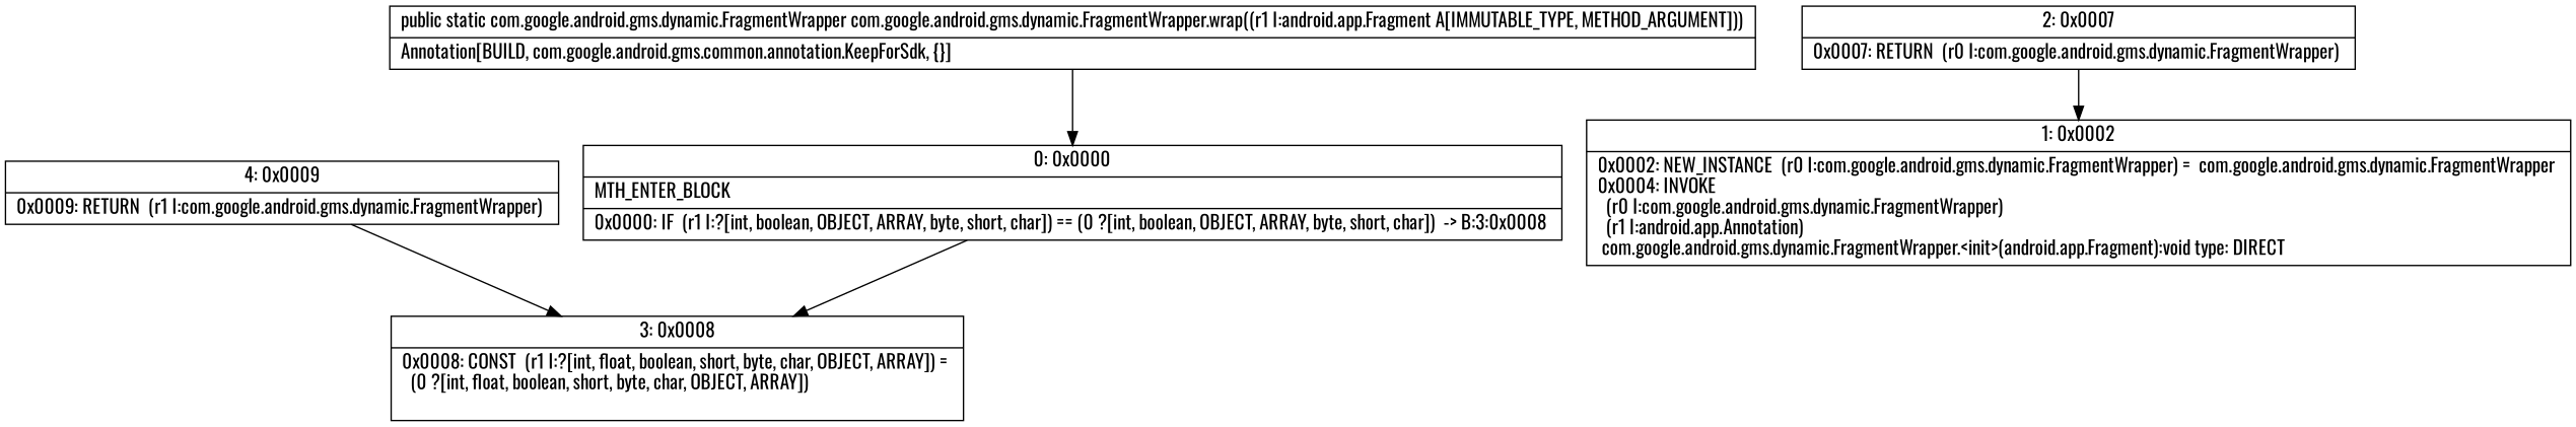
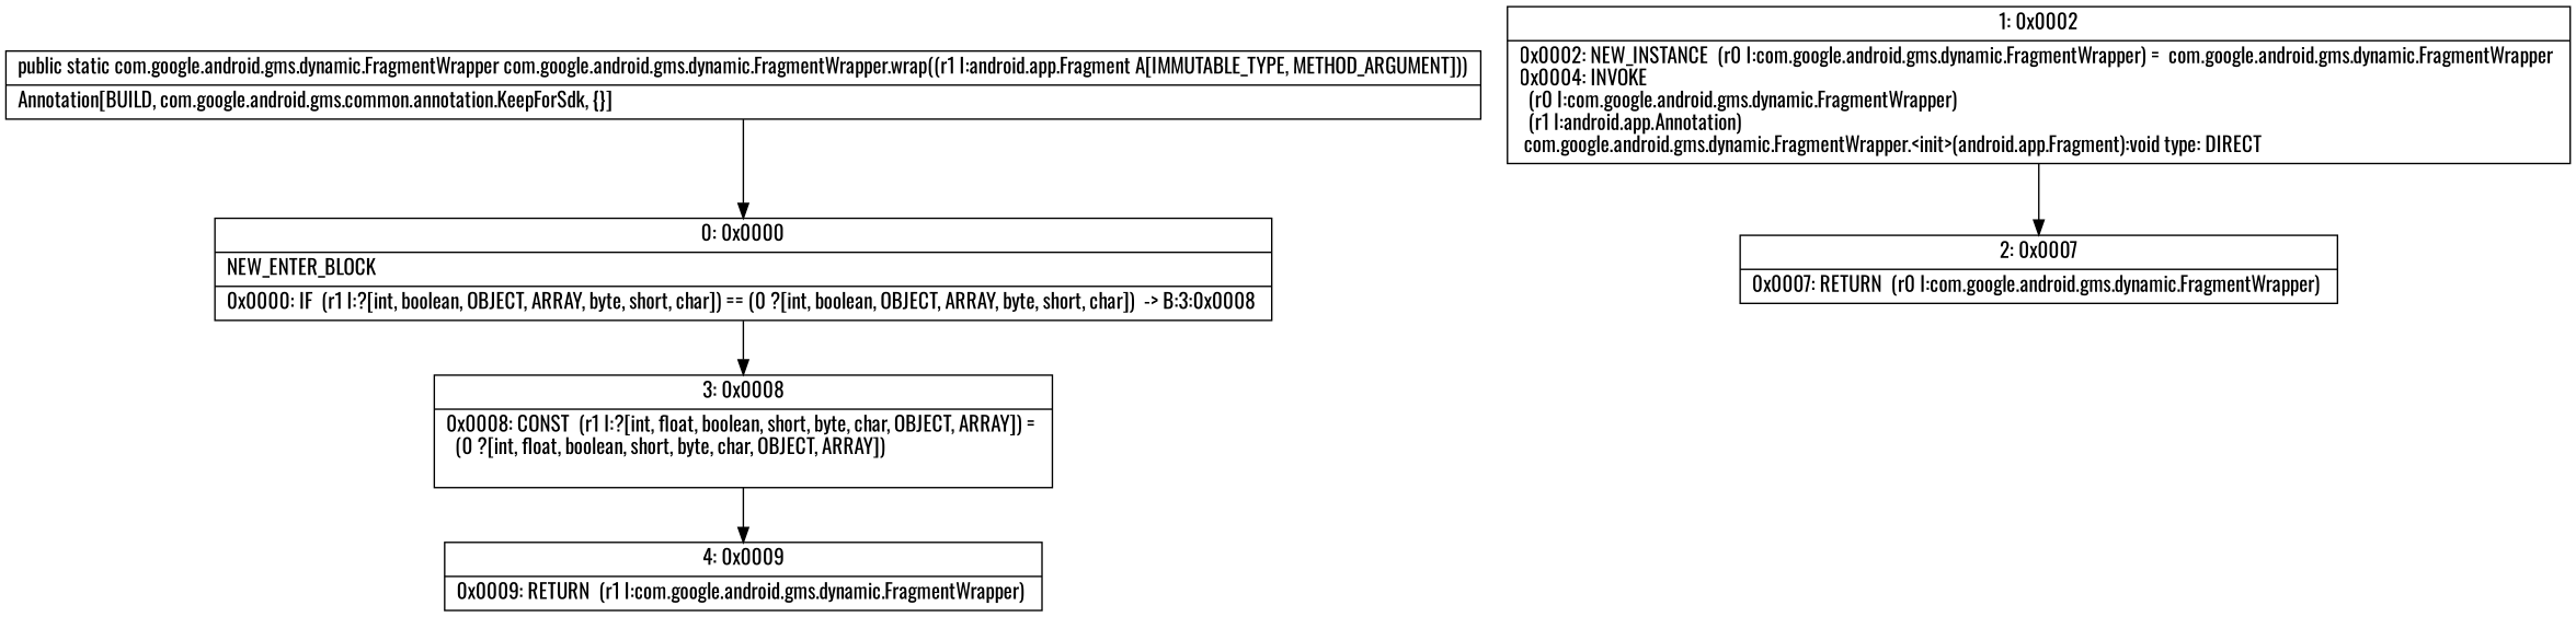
  digraph {
    fontname=Oswald
    node [fontname=Oswald shape=record]
    edge [fontname=Oswald]
-   n1 [label="{0\:\ 0x0000|MTH_ENTER_BLOCK\l|0x0000: IF  (r1 I:?[int, boolean, OBJECT, ARRAY, byte, short, char]) == (0 ?[int, boolean, OBJECT, ARRAY, byte, short, char])  \-\> B:3:0x0008 \l}"]
+   n1 [label="{0\:\ 0x0000|NEW_ENTER_BLOCK\l|0x0000: IF  (r1 I:?[int, boolean, OBJECT, ARRAY, byte, short, char]) == (0 ?[int, boolean, OBJECT, ARRAY, byte, short, char])  \-\> B:3:0x0008 \l}"]
    n2 [label="{3\:\ 0x0008|0x0008: CONST  (r1 I:?[int, float, boolean, short, byte, char, OBJECT, ARRAY]) = \l  (0 ?[int, float, boolean, short, byte, char, OBJECT, ARRAY])\l \l}"]
    n3 [label="{1\:\ 0x0002|0x0002: NEW_INSTANCE  (r0 I:com.google.android.gms.dynamic.FragmentWrapper) =  com.google.android.gms.dynamic.FragmentWrapper \l0x0004: INVOKE  \l  (r0 I:com.google.android.gms.dynamic.FragmentWrapper)\l  (r1 I:android.app.Annotation)\l com.google.android.gms.dynamic.FragmentWrapper.\<init\>(android.app.Fragment):void type: DIRECT \l}"]
    n4 [label="{2\:\ 0x0007|0x0007: RETURN  (r0 I:com.google.android.gms.dynamic.FragmentWrapper) \l}"]
    n5 [label="{4\:\ 0x0009|0x0009: RETURN  (r1 I:com.google.android.gms.dynamic.FragmentWrapper) \l}"]
    n6 [label="{public static com.google.android.gms.dynamic.FragmentWrapper com.google.android.gms.dynamic.FragmentWrapper.wrap((r1 I:android.app.Fragment A[IMMUTABLE_TYPE, METHOD_ARGUMENT]))  | Annotation[BUILD, com.google.android.gms.common.annotation.KeepForSdk, \{\}]\l}"]
    n1 -> n2
-   n5 -> n2
-   n4 -> n3
+   n2 -> n5
+   n3 -> n4
    n6 -> n1
  }
